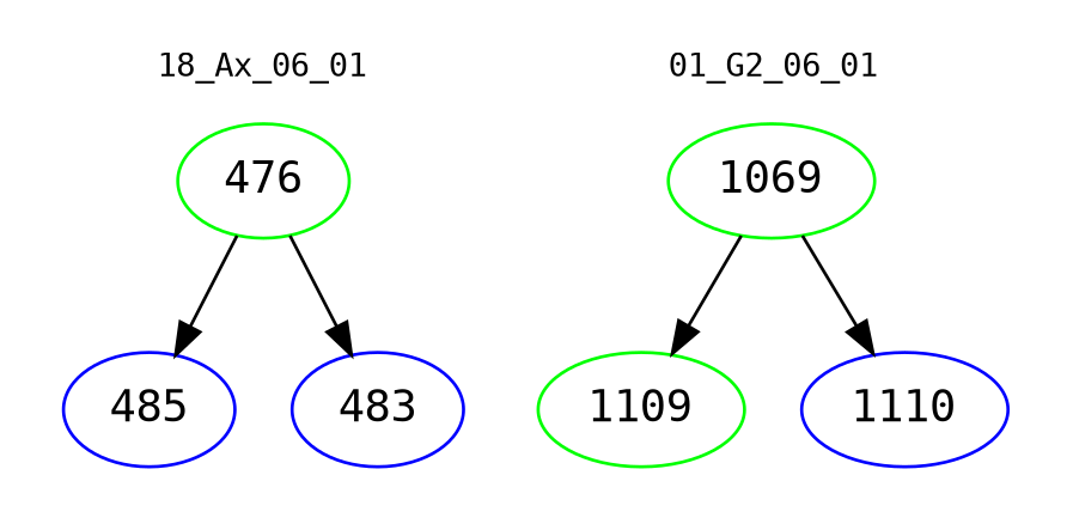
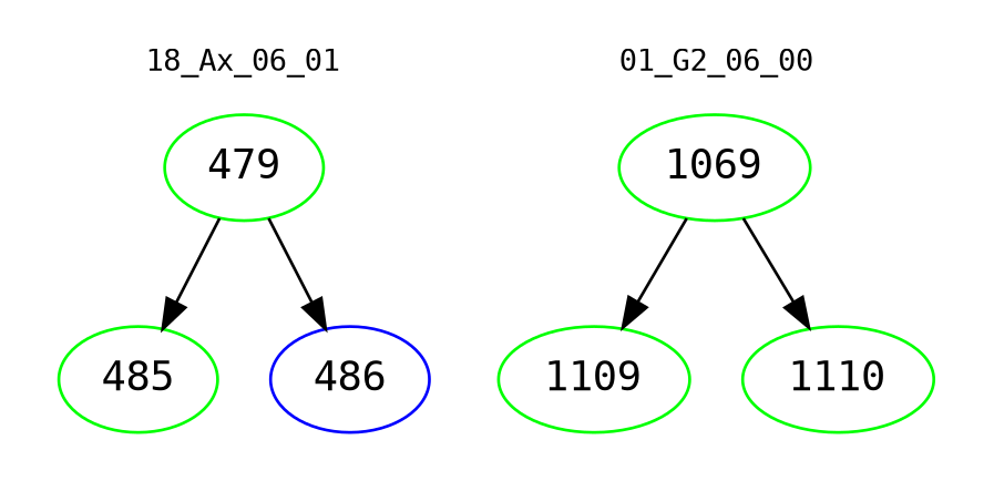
  digraph {
    fontname="DejaVu Sans Mono"
    node [color=green fontname="DejaVu Sans Mono"]
    edge [color=black fontname="DejaVu Sans Mono"]
-   n1 [label=476]
-   n2 [color=blue label=485]
-   n3 [color=blue label=483]
+   n1 [label=479]
+   n2 [label=485]
+   n3 [color=blue label=486]
    n4 [label=1069]
    n5 [label=1109]
-   n6 [color=blue label=1110]
+   n6 [label=1110]
    subgraph cluster_1 {
      color=white
      fontsize=10
      label="18_Ax_06_01"
      n1
      n2
      n3
    }
    subgraph cluster_2 {
      color=white
      fontsize=10
-     label="01_G2_06_01"
+     label="01_G2_06_00"
      n4
      n5
      n6
    }
    n1 -> n2
    n1 -> n3
    n4 -> n5
    n4 -> n6
  }
